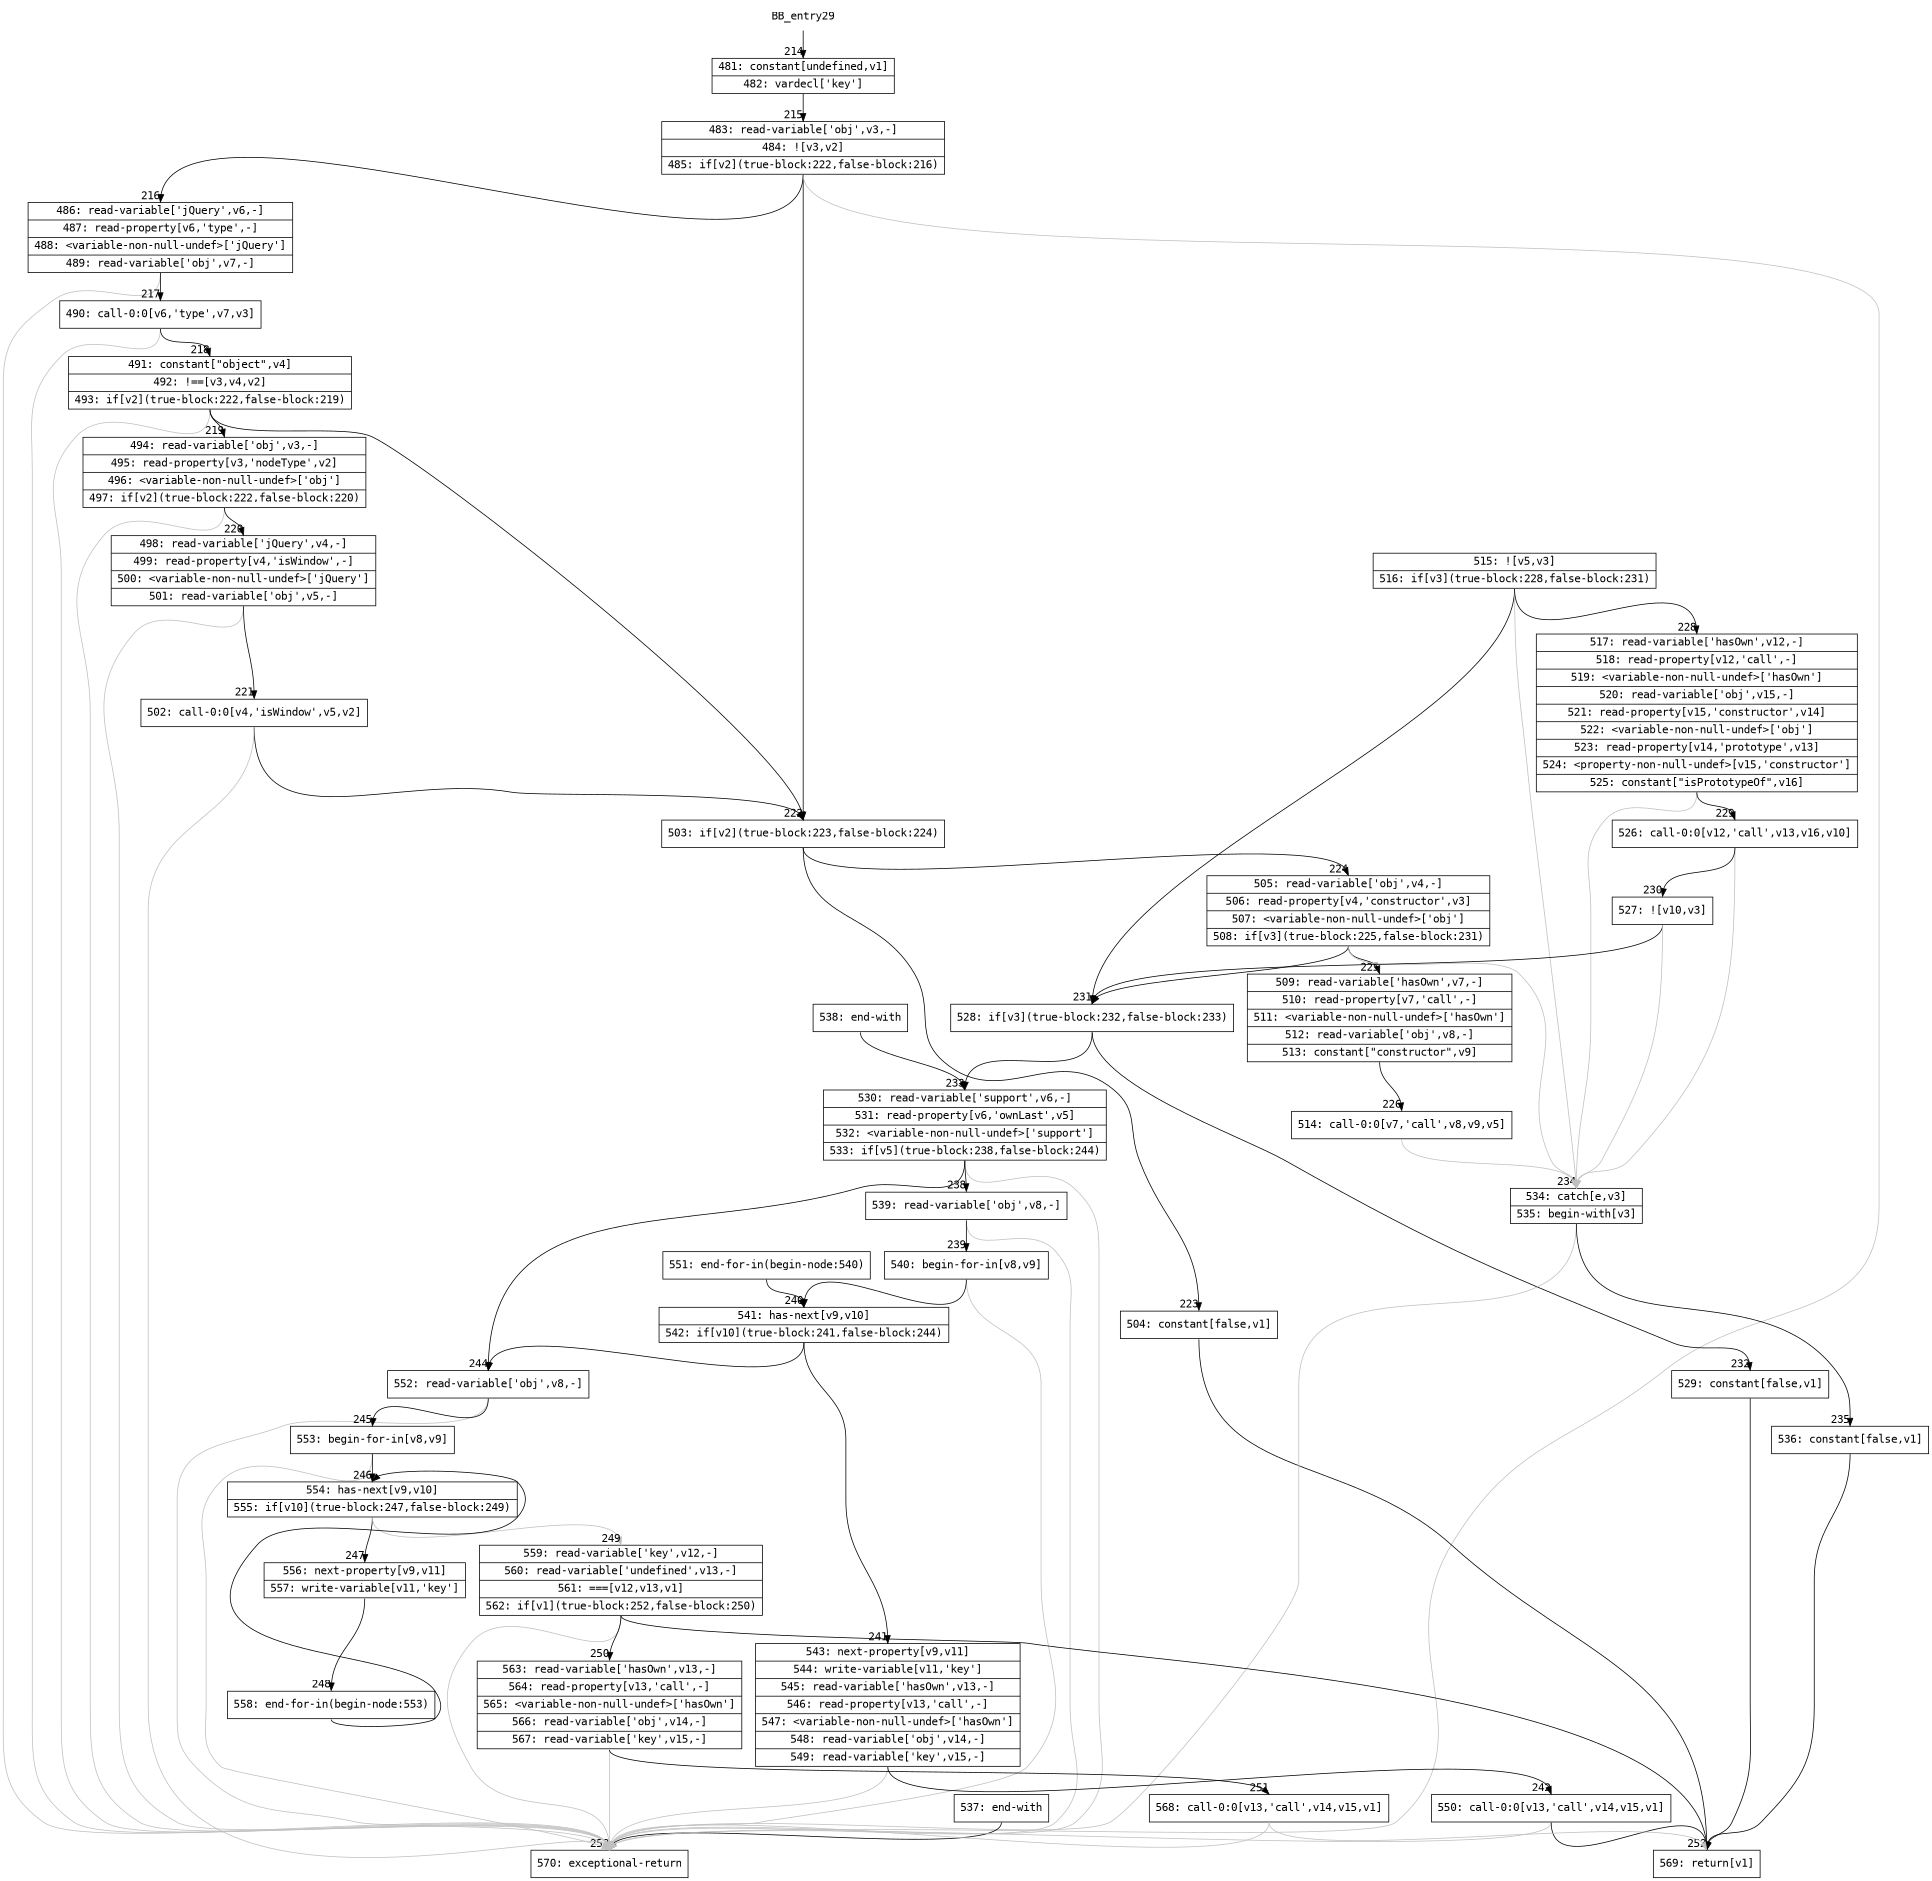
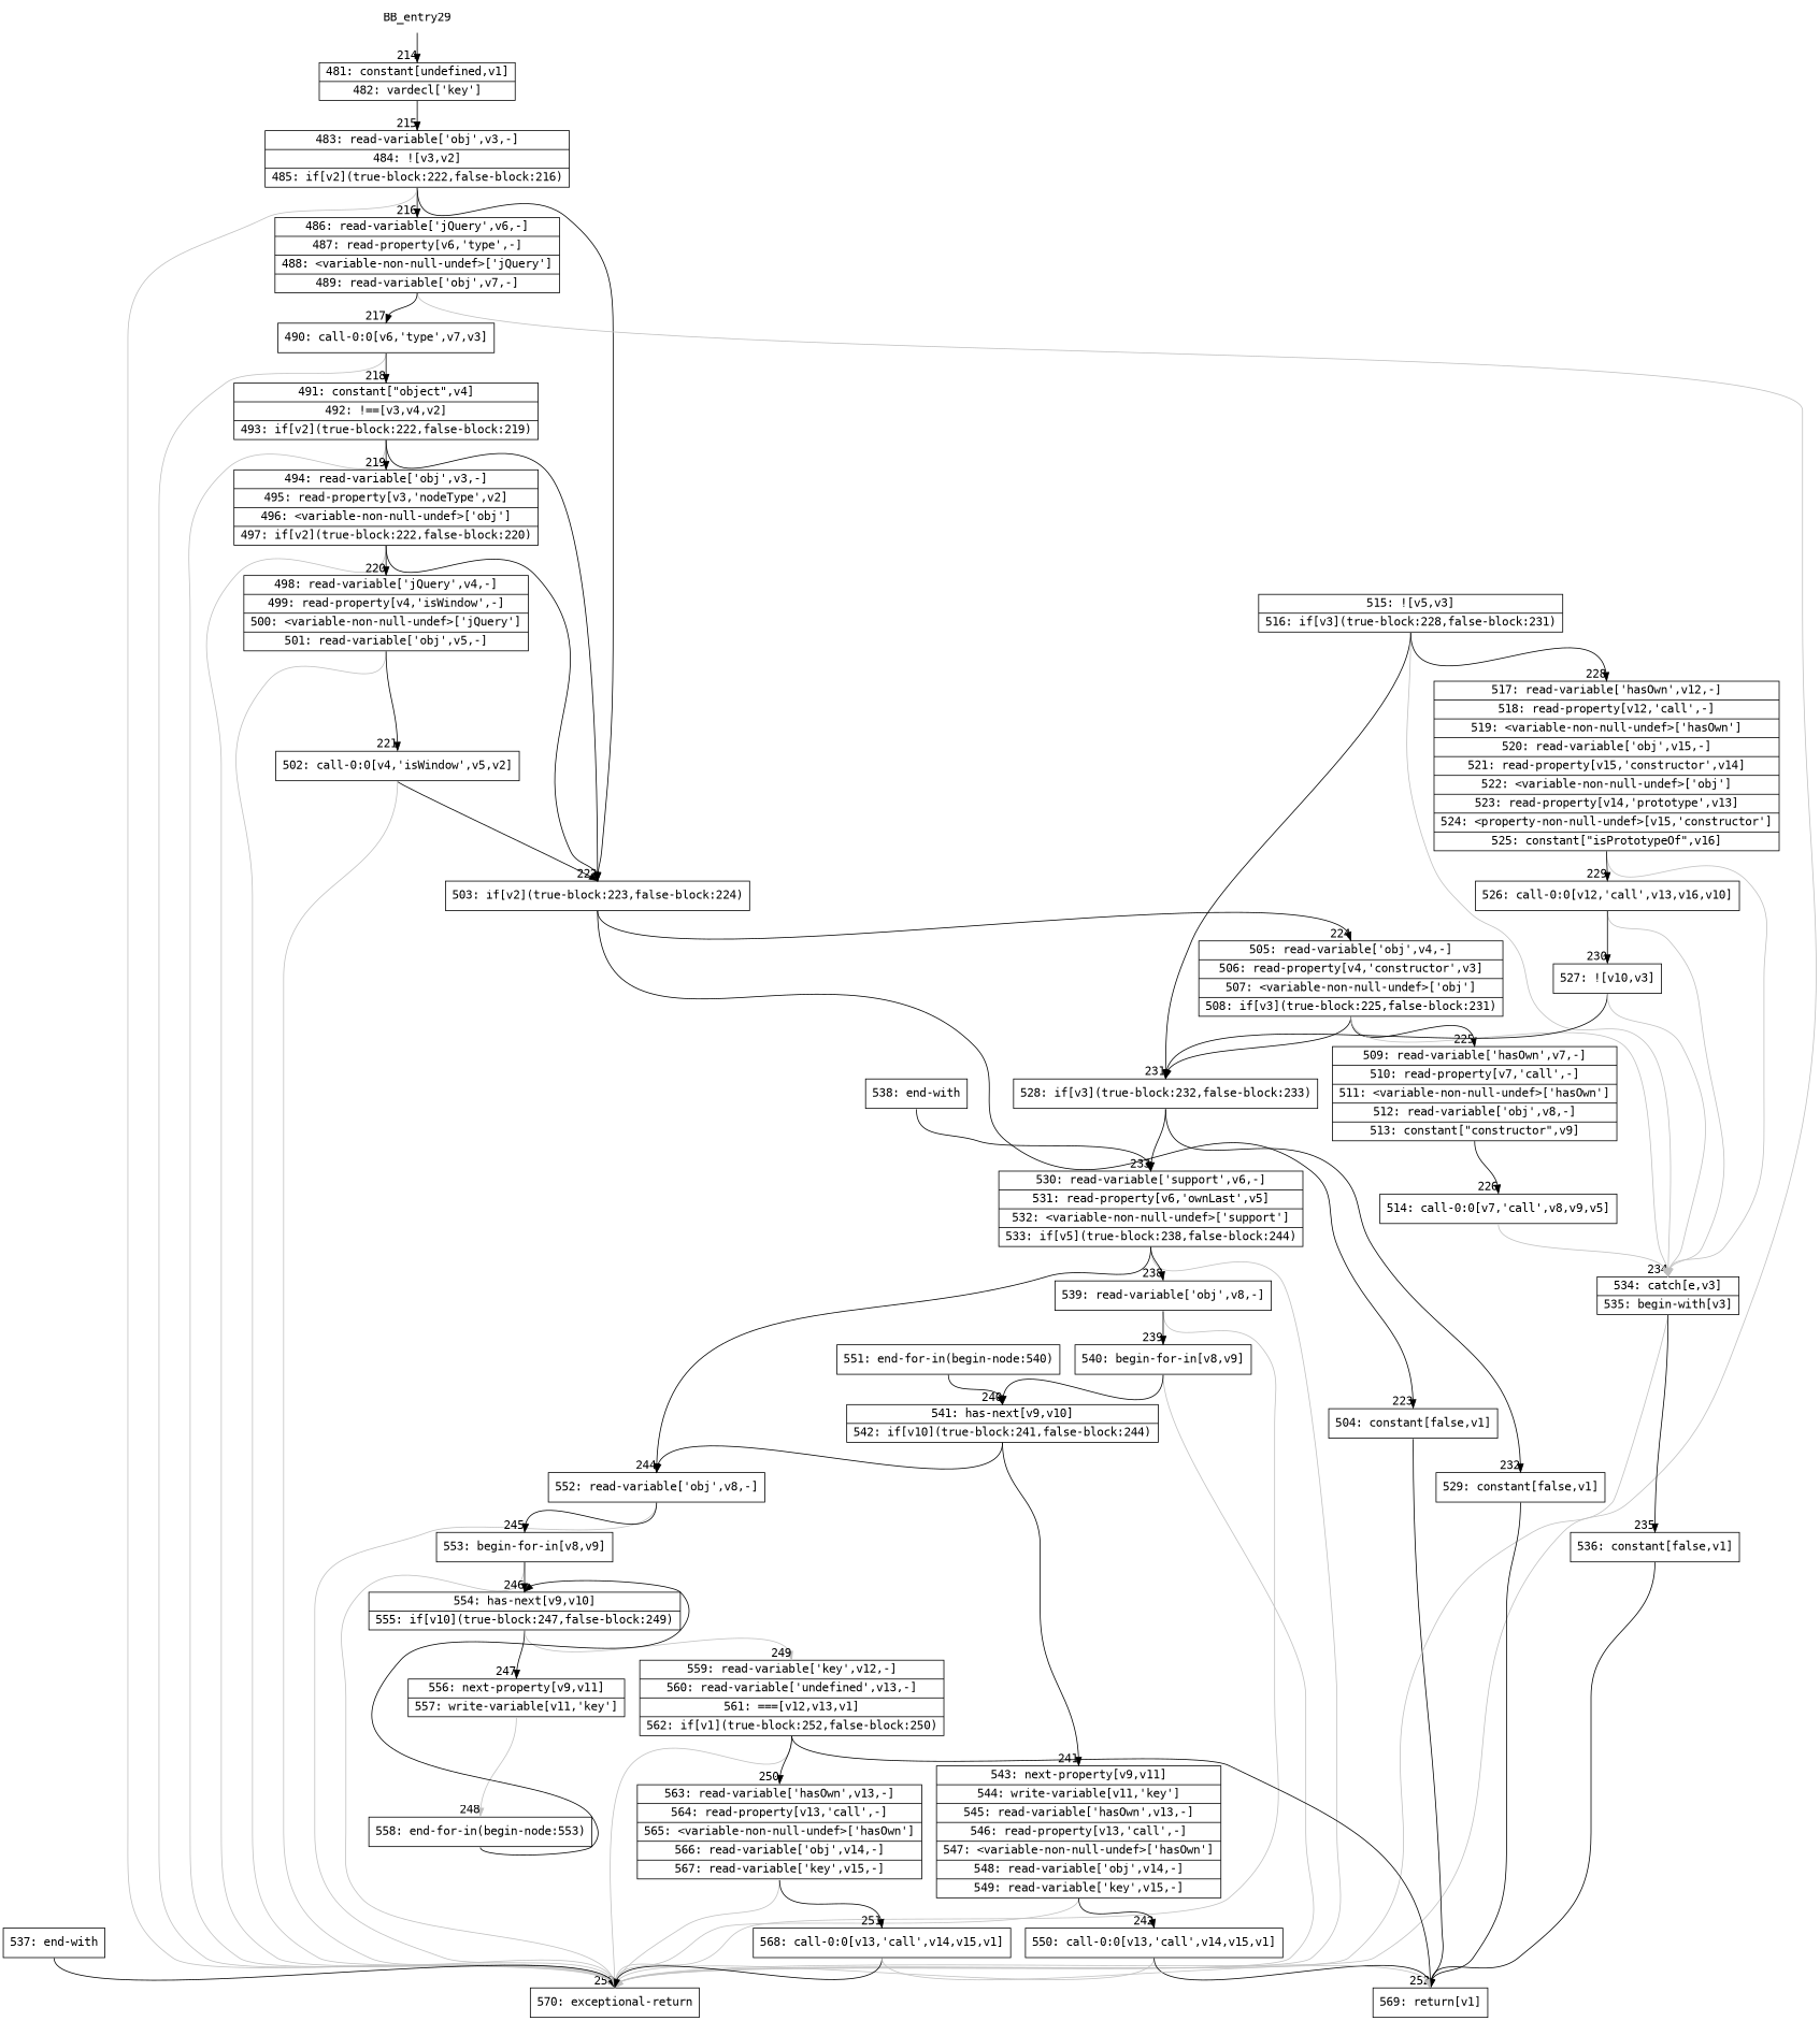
  digraph {
    fontname="DejaVu Sans Mono"
    rankdir=TD
    node [fontname="DejaVu Sans Mono" shape=record]
    edge [fontname="DejaVu Sans Mono" headport=n tailport=s]
    n1 [label=BB_entry29 shape=none]
    n2 [label="{481: constant[undefined,v1]|482: vardecl['key']}"]
    n3 [label="{483: read-variable['obj',v3,-]|484: ![v3,v2]|485: if[v2](true-block:222,false-block:216)}"]
    n4 [label="{503: if[v2](true-block:223,false-block:224)}"]
    n5 [label="{486: read-variable['jQuery',v6,-]|487: read-property[v6,'type',-]|488: \<variable-non-null-undef\>['jQuery']|489: read-variable['obj',v7,-]}"]
    n6 [label="{570: exceptional-return}"]
    n7 [label="{504: constant[false,v1]}"]
    n8 [label="{505: read-variable['obj',v4,-]|506: read-property[v4,'constructor',v3]|507: \<variable-non-null-undef\>['obj']|508: if[v3](true-block:225,false-block:231)}"]
    n9 [label="{490: call-0:0[v6,'type',v7,v3]}"]
    n10 [label="{569: return[v1]}"]
    n11 [label="{528: if[v3](true-block:232,false-block:233)}"]
    n12 [label="{509: read-variable['hasOwn',v7,-]|510: read-property[v7,'call',-]|511: \<variable-non-null-undef\>['hasOwn']|512: read-variable['obj',v8,-]|513: constant[\"constructor\",v9]}"]
    n13 [label="{534: catch[e,v3]|535: begin-with[v3]}"]
    n14 [label="{491: constant[\"object\",v4]|492: !==[v3,v4,v2]|493: if[v2](true-block:222,false-block:219)}"]
    n15 [label="{494: read-variable['obj',v3,-]|495: read-property[v3,'nodeType',v2]|496: \<variable-non-null-undef\>['obj']|497: if[v2](true-block:222,false-block:220)}"]
    n16 [label="{498: read-variable['jQuery',v4,-]|499: read-property[v4,'isWindow',-]|500: \<variable-non-null-undef\>['jQuery']|501: read-variable['obj',v5,-]}"]
    n17 [label="{502: call-0:0[v4,'isWindow',v5,v2]}"]
    n18 [label="{529: constant[false,v1]}"]
    n19 [label="{530: read-variable['support',v6,-]|531: read-property[v6,'ownLast',v5]|532: \<variable-non-null-undef\>['support']|533: if[v5](true-block:238,false-block:244)}"]
    n20 [label="{514: call-0:0[v7,'call',v8,v9,v5]}"]
    n21 [label="{536: constant[false,v1]}"]
    n22 [label="{539: read-variable['obj',v8,-]}"]
    n23 [label="{552: read-variable['obj',v8,-]}"]
    n24 [label="{515: ![v5,v3]|516: if[v3](true-block:228,false-block:231)}"]
    n25 [label="{517: read-variable['hasOwn',v12,-]|518: read-property[v12,'call',-]|519: \<variable-non-null-undef\>['hasOwn']|520: read-variable['obj',v15,-]|521: read-property[v15,'constructor',v14]|522: \<variable-non-null-undef\>['obj']|523: read-property[v14,'prototype',v13]|524: \<property-non-null-undef\>[v15,'constructor']|525: constant[\"isPrototypeOf\",v16]}"]
    n26 [label="{526: call-0:0[v12,'call',v13,v16,v10]}"]
    n27 [label="{527: ![v10,v3]}"]
    n28 [label="{540: begin-for-in[v8,v9]}"]
    n29 [label="{553: begin-for-in[v8,v9]}"]
    n30 [label="{541: has-next[v9,v10]|542: if[v10](true-block:241,false-block:244)}"]
    n31 [label="{554: has-next[v9,v10]|555: if[v10](true-block:247,false-block:249)}"]
    n32 [label="{537: end-with}"]
    n33 [label="{538: end-with}"]
    n34 [label="{543: next-property[v9,v11]|544: write-variable[v11,'key']|545: read-variable['hasOwn',v13,-]|546: read-property[v13,'call',-]|547: \<variable-non-null-undef\>['hasOwn']|548: read-variable['obj',v14,-]|549: read-variable['key',v15,-]}"]
    n35 [label="{550: call-0:0[v13,'call',v14,v15,v1]}"]
    n36 [label="{551: end-for-in(begin-node:540)}"]
    n37 [label="{556: next-property[v9,v11]|557: write-variable[v11,'key']}"]
    n38 [label="{559: read-variable['key',v12,-]|560: read-variable['undefined',v13,-]|561: ===[v12,v13,v1]|562: if[v1](true-block:252,false-block:250)}"]
    n39 [label="{558: end-for-in(begin-node:553)}"]
    n40 [label="{563: read-variable['hasOwn',v13,-]|564: read-property[v13,'call',-]|565: \<variable-non-null-undef\>['hasOwn']|566: read-variable['obj',v14,-]|567: read-variable['key',v15,-]}"]
    n41 [label="{568: call-0:0[v13,'call',v14,v15,v1]}"]
    n1 -> n2 [headlabel="    214"]
    n2 -> n3 [headlabel="      215"]
    n3 -> n4 [headlabel="      222"]
    n3 -> n5 [headlabel="      216"]
    n3 -> n6 [color=gray headlabel="      253"]
    n4 -> n7 [headlabel="      223"]
    n4 -> n8 [headlabel="      224"]
    n5 -> n6 [color=gray]
    n5 -> n9 [headlabel="      217"]
    n7 -> n10 [headlabel="      252"]
    n8 -> n11 [headlabel="      231"]
    n8 -> n12 [headlabel="      225"]
    n8 -> n13 [color=gray headlabel="      234"]
    n9 -> n6 [color=gray]
    n9 -> n14 [headlabel="      218"]
    n11 -> n18 [headlabel="      232"]
    n11 -> n19 [headlabel="      233"]
    n12 -> n20 [headlabel="      226"]
    n13 -> n6 [color=gray]
    n13 -> n21 [headlabel="      235"]
    n14 -> n4
    n14 -> n6 [color=gray]
    n14 -> n15 [headlabel="      219"]
+   n15 -> n4
    n15 -> n6 [color=gray]
    n15 -> n16 [headlabel="      220"]
    n16 -> n6 [color=gray]
    n16 -> n17 [headlabel="      221"]
    n17 -> n4
    n17 -> n6 [color=gray]
    n18 -> n10
    n19 -> n6 [color=gray]
    n19 -> n22 [headlabel="      238"]
    n19 -> n23 [headlabel="      244"]
    n20 -> n13 [color=gray]
    n21 -> n10
    n22 -> n6 [color=gray]
    n22 -> n28 [headlabel="      239"]
    n23 -> n6 [color=gray]
    n23 -> n29 [headlabel="      245"]
    n24 -> n11
    n24 -> n13 [color=gray]
    n24 -> n25 [headlabel="      228"]
    n25 -> n13 [color=gray]
    n25 -> n26 [headlabel="      229"]
    n26 -> n13 [color=gray]
    n26 -> n27 [headlabel="      230"]
    n27 -> n11
    n27 -> n13 [color=gray]
    n28 -> n6 [color=gray]
    n28 -> n30 [headlabel="      240"]
    n29 -> n6 [color=gray]
    n29 -> n31 [headlabel="      246"]
    n30 -> n23
    n30 -> n34 [headlabel="      241"]
    n31 -> n37 [headlabel="      247"]
    n31 -> n38 [color=gray headlabel="      249"]
    n32 -> n6
    n33 -> n19
    n34 -> n6 [color=gray]
    n34 -> n35 [headlabel="      242"]
    n35 -> n6 [color=gray]
    n35 -> n10
    n36 -> n30
-   n37 -> n39 [headlabel="      248"]
+   n37 -> n39 [headlabel="      248" color=gray]
    n38 -> n6 [color=gray]
    n38 -> n10
    n38 -> n40 [headlabel="      250"]
    n39 -> n31
    n40 -> n6 [color=gray]
    n40 -> n41 [headlabel="      251"]
-   n41 -> n6 [color=gray]
+   n41 -> n6 [color=black]
    n41 -> n10 [color=gray]
  }
